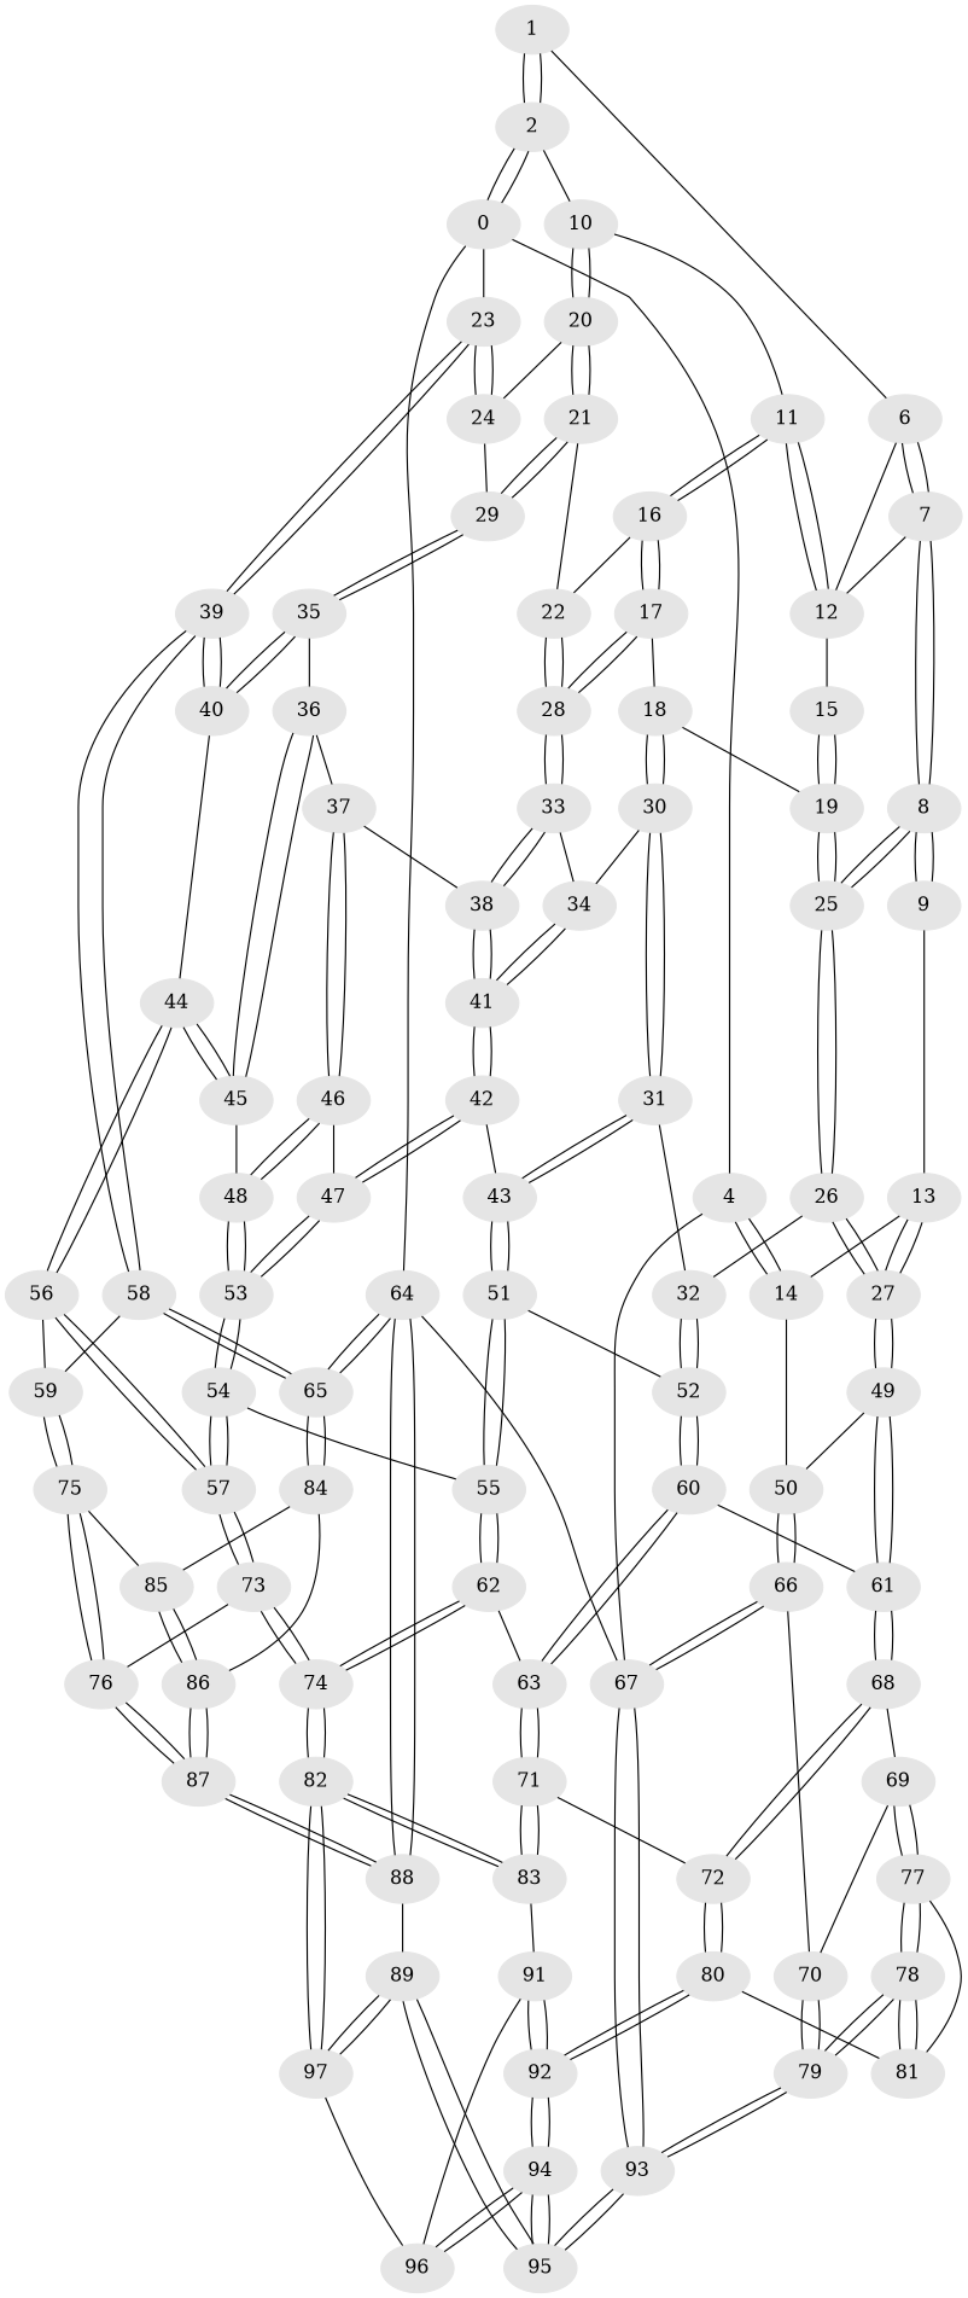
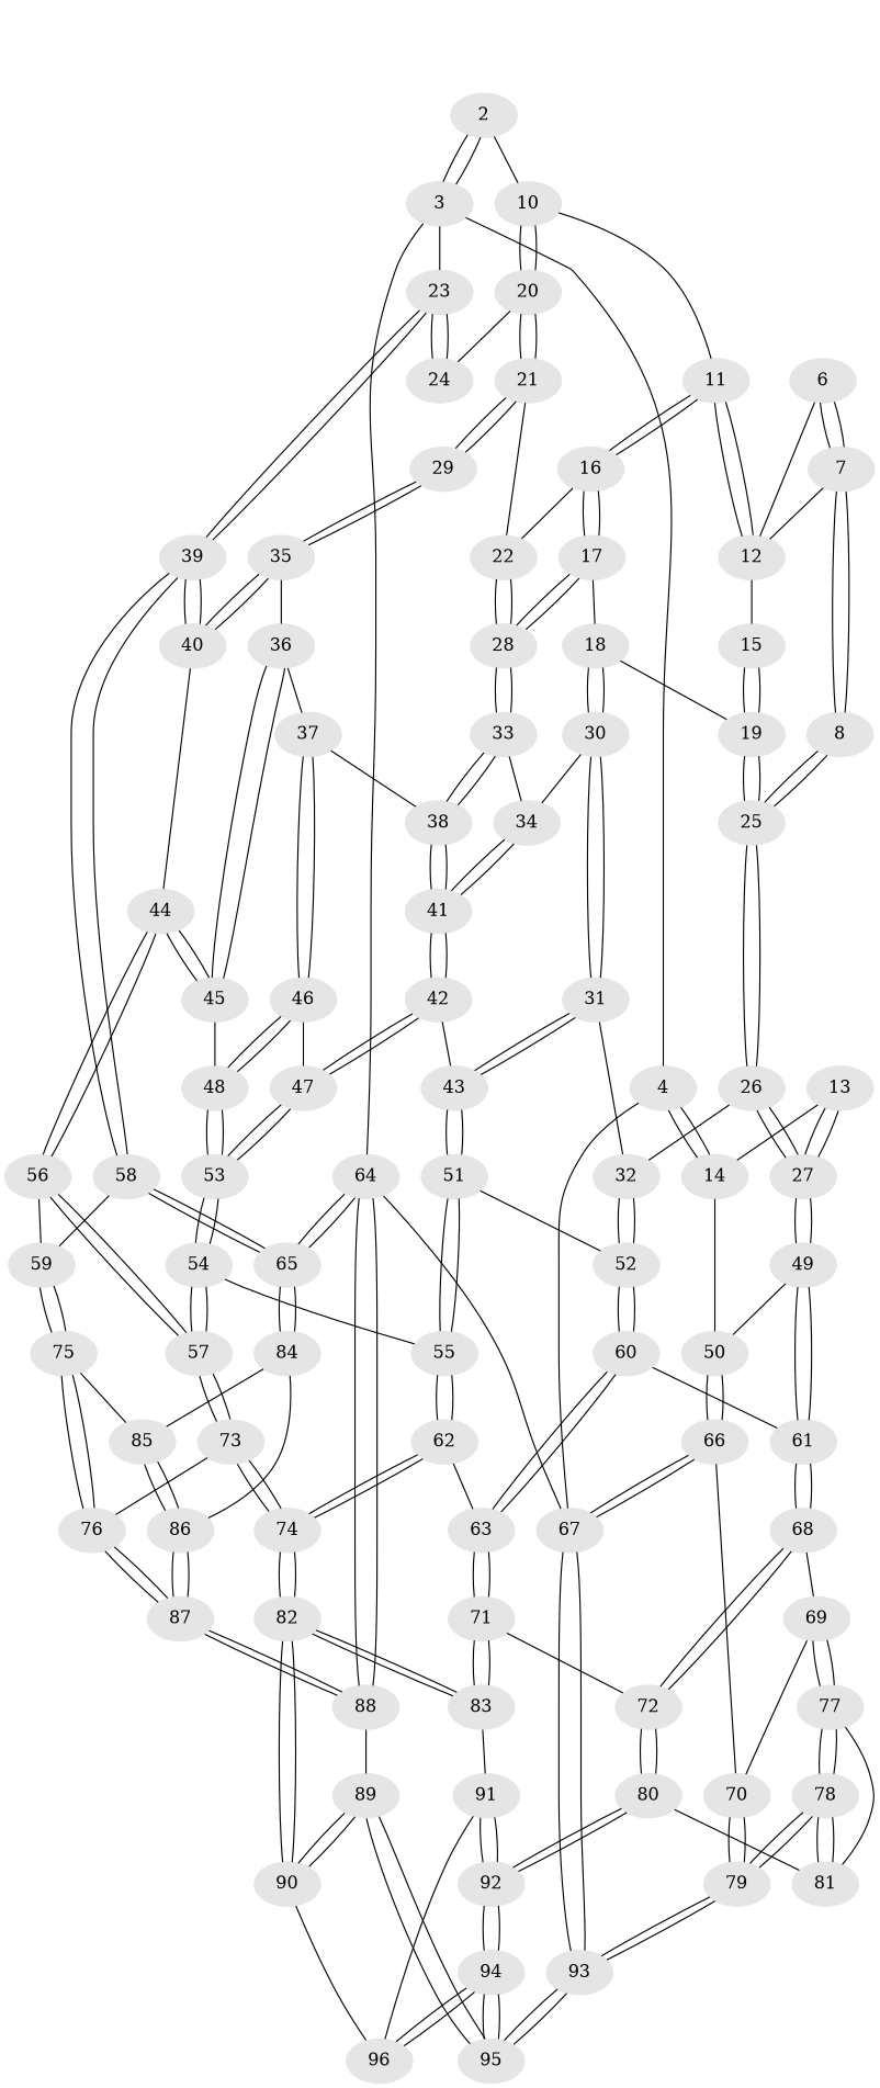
  graph {
    node [color=gray90 style=filled]
-   1
    2
    6
-   3 [label=0]
+   3
    10
    7
    12
    4
    23
    64
    11
    20
    14
    67
    24
    39
    65
    88
    50
    93
-   9
    13
    8
    15
    25
    19
    26
    27
    16
    21
    17
    22
    49
    66
    18
    28
    30
    33
    31
    34
    29
    35
    40
    58
    32
    52
    61
    38
    36
    43
    41
    51
    60
    42
    37
    45
    44
    46
    48
    47
    59
    56
    53
    55
    57
    54
    68
    70
    62
    63
    73
    74
    75
    76
    84
    85
    71
    69
    72
    82
    83
    89
    86
    79
    95
    77
    80
    78
    81
    91
    92
    87
-   90 [label=97]
+   90
    94
    96
-   1 -- 2
-   1 -- 2
-   1 -- 6
    2 -- 3
    2 -- 3
    2 -- 10
    6 -- 7
    6 -- 7
    6 -- 12
    3 -- 4
    3 -- 23
    3 -- 64
    10 -- 11
    10 -- 20
    10 -- 20
    7 -- 12
    7 -- 8
    7 -- 8
    12 -- 15
    4 -- 14
    4 -- 14
    4 -- 67
    23 -- 24
    23 -- 24
    23 -- 39
    23 -- 39
    64 -- 67
    64 -- 65
    64 -- 65
    64 -- 88
    64 -- 88
    11 -- 12
    11 -- 12
    11 -- 16
    11 -- 16
    20 -- 24
    20 -- 21
    20 -- 21
    14 -- 50
    67 -- 93
    67 -- 93
-   24 -- 29
    39 -- 40
    39 -- 40
    39 -- 58
    39 -- 58
    65 -- 84
    65 -- 84
    88 -- 89
    50 -- 66
    50 -- 66
    93 -- 95
    93 -- 95
-   9 -- 13
    13 -- 14
    13 -- 27
    13 -- 27
-   8 -- 9
-   8 -- 9
    8 -- 25
    8 -- 25
    15 -- 19
    15 -- 19
    25 -- 26
    25 -- 26
    19 -- 25
    19 -- 25
    26 -- 27
    26 -- 27
    26 -- 32
    27 -- 49
    27 -- 49
    16 -- 17
    16 -- 17
    16 -- 22
    21 -- 22
    21 -- 29
    21 -- 29
    17 -- 18
    17 -- 28
    17 -- 28
    22 -- 28
    22 -- 28
    49 -- 50
    49 -- 61
    49 -- 61
    66 -- 67
    66 -- 67
    66 -- 70
    18 -- 19
    18 -- 30
    18 -- 30
    28 -- 33
    28 -- 33
    30 -- 31
    30 -- 31
    30 -- 34
    33 -- 34
    33 -- 38
    33 -- 38
    31 -- 32
    31 -- 43
    31 -- 43
    34 -- 41
    34 -- 41
    29 -- 35
    29 -- 35
    35 -- 40
    35 -- 40
    35 -- 36
    40 -- 44
    58 -- 65
    58 -- 65
    58 -- 59
    32 -- 52
    32 -- 52
    52 -- 60
    52 -- 60
    61 -- 68
    61 -- 68
    38 -- 41
    38 -- 41
    36 -- 37
    36 -- 45
    36 -- 45
    43 -- 51
    43 -- 51
    41 -- 42
    41 -- 42
    51 -- 52
    51 -- 55
    51 -- 55
    60 -- 61
    60 -- 63
    60 -- 63
    42 -- 43
    42 -- 47
    42 -- 47
    37 -- 38
    37 -- 46
    37 -- 46
    45 -- 48
    44 -- 45
    44 -- 45
    44 -- 56
    44 -- 56
    46 -- 48
    46 -- 48
    46 -- 47
    48 -- 53
    48 -- 53
    47 -- 53
    47 -- 53
    59 -- 75
    59 -- 75
    56 -- 59
    56 -- 57
    56 -- 57
    53 -- 54
    53 -- 54
    55 -- 62
    55 -- 62
    57 -- 73
    57 -- 73
    54 -- 55
    54 -- 57
    54 -- 57
    68 -- 69
    68 -- 72
    68 -- 72
    70 -- 79
    70 -- 79
    62 -- 63
    62 -- 74
    62 -- 74
    63 -- 71
    63 -- 71
    73 -- 74
    73 -- 74
    73 -- 76
    74 -- 82
    74 -- 82
    75 -- 76
    75 -- 76
    75 -- 85
    76 -- 87
    76 -- 87
    84 -- 85
    84 -- 86
    85 -- 86
    85 -- 86
    71 -- 72
    71 -- 83
    71 -- 83
    69 -- 70
    69 -- 77
    69 -- 77
    72 -- 80
    72 -- 80
    82 -- 83
    82 -- 83
    82 -- 90
    82 -- 90
    83 -- 91
    89 -- 95
    89 -- 95
    89 -- 90
    89 -- 90
    86 -- 87
    86 -- 87
    79 -- 93
    79 -- 93
    77 -- 78
    77 -- 78
    77 -- 81
    80 -- 81
    80 -- 92
    80 -- 92
    78 -- 79
    78 -- 79
    78 -- 81
    78 -- 81
    91 -- 92
    91 -- 92
    91 -- 96
    92 -- 94
    92 -- 94
    87 -- 88
    87 -- 88
    90 -- 96
    94 -- 95
    94 -- 95
    94 -- 96
    94 -- 96
  }
